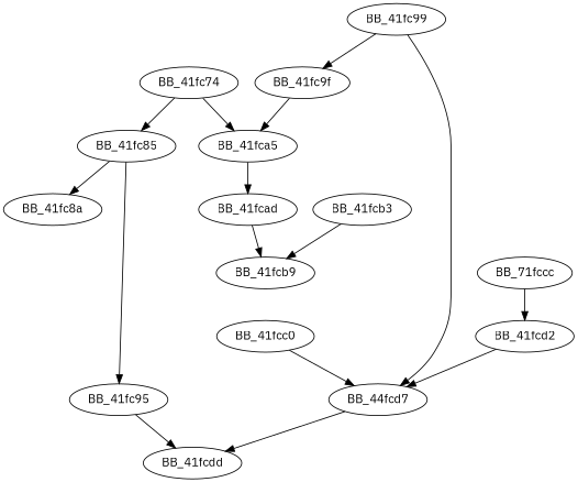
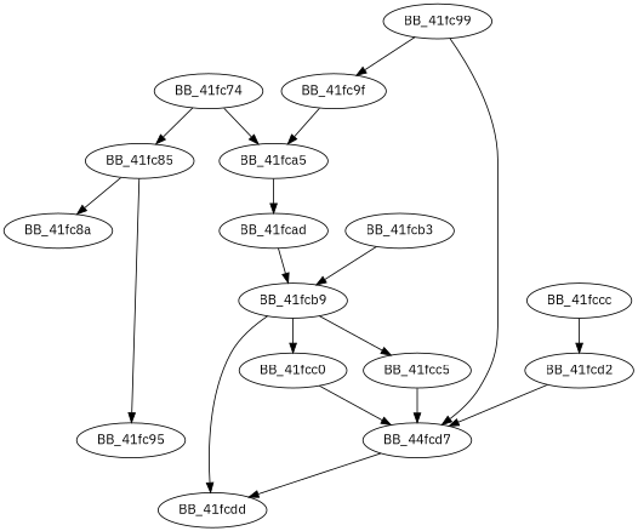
  digraph {
    fontname="IBM Plex Sans"
    node [fontname="IBM Plex Sans"]
    edge [fontname="IBM Plex Sans"]
    BB_41fc74
    BB_41fc85
    BB_41fca5
    BB_41fc8a
    BB_41fc95
    BB_41fc99
    BB_41fc9f
    n8 [label=BB_44fcd7]
    BB_41fcdd
    BB_41fcad
    BB_41fcb9
    BB_41fcb3
    BB_41fcc0
-   BB_41fccc [label=BB_71fccc]
+   BB_41fcc5
+   BB_41fccc
    BB_41fcd2
    BB_41fc74 -> BB_41fc85
    BB_41fc74 -> BB_41fca5
    BB_41fc85 -> BB_41fc8a
    BB_41fc85 -> BB_41fc95
    BB_41fca5 -> BB_41fcad
-   BB_41fc95 -> BB_41fcdd
+   BB_41fcb9 -> BB_41fcdd
    BB_41fc99 -> BB_41fc9f
    BB_41fc99 -> n8
    BB_41fc9f -> BB_41fca5
    n8 -> BB_41fcdd
    BB_41fcad -> BB_41fcb9
+   BB_41fcb9 -> BB_41fcc0
+   BB_41fcb9 -> BB_41fcc5
    BB_41fcb3 -> BB_41fcb9
    BB_41fcc0 -> n8
+   BB_41fcc5 -> n8
    BB_41fccc -> BB_41fcd2
    BB_41fcd2 -> n8
  }
